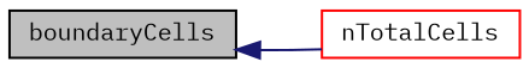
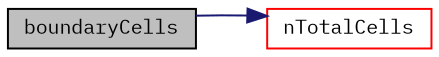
  digraph {
    rankdir=LR
    fontname="IBM Plex Mono"
    node [fontname="IBM Plex Mono" fontsize=10 shape=record]
    n1 [color=black fillcolor=grey75 fontcolor=black height=0.2 label=boundaryCells style=filled width=0.4]
    n2 [color=red height=0.2 label=nTotalCells width=0.4]
-   n1 -> n2 [color=midnightblue dir=back fontname="IBM Plex Mono" fontsize=10 labelfontname=FreeSans labelfontsize=10 style=solid]
+   n2 -> n1 [color=midnightblue dir=back fontname="IBM Plex Mono" fontsize=10 labelfontname=FreeSans labelfontsize=10 style=solid]
  }
